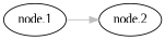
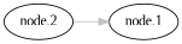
  digraph {
    rankdir=LR
    fontname="Liberation Serif"
    node [shape=oval fontname="Liberation Serif"]
    "node.1"
    "node.2"
-   "node.1" -> "node.2" [color=grey fontname="Liberation Serif"]
+   "node.2" -> "node.1" [color=grey fontname="Liberation Serif"]
  }
